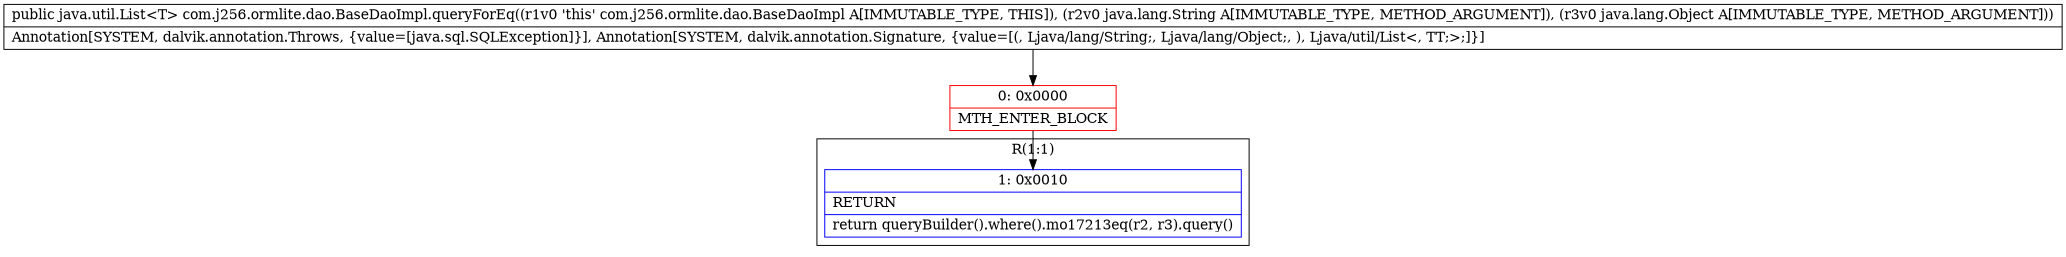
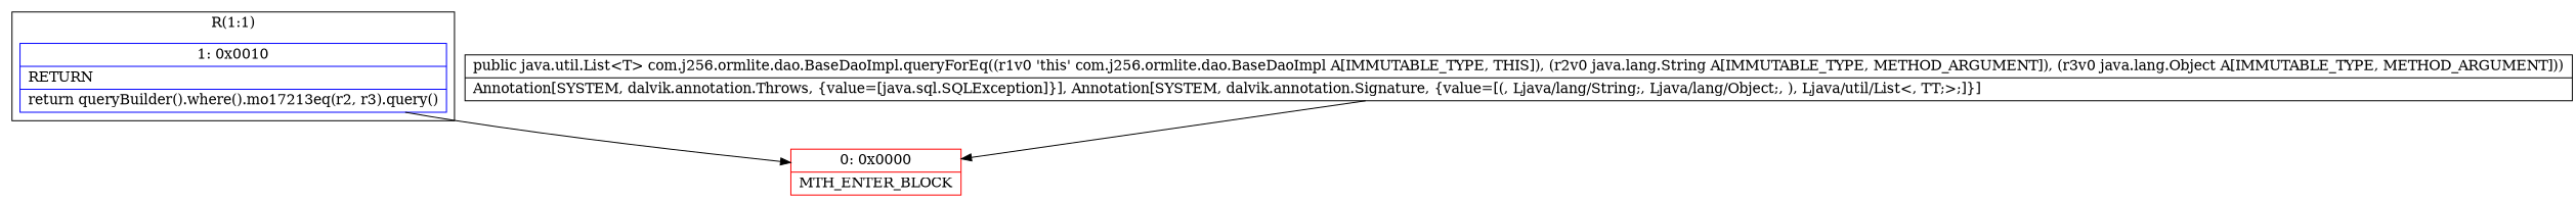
  digraph {
    node [shape=record]
    n1 [color=blue label="{1\:\ 0x0010|RETURN\l|return queryBuilder().where().mo17213eq(r2, r3).query()\l}"]
    n2 [color=red label="{0\:\ 0x0000|MTH_ENTER_BLOCK\l}"]
    n3 [label="{public java.util.List\<T\> com.j256.ormlite.dao.BaseDaoImpl.queryForEq((r1v0 'this' com.j256.ormlite.dao.BaseDaoImpl A[IMMUTABLE_TYPE, THIS]), (r2v0 java.lang.String A[IMMUTABLE_TYPE, METHOD_ARGUMENT]), (r3v0 java.lang.Object A[IMMUTABLE_TYPE, METHOD_ARGUMENT]))  | Annotation[SYSTEM, dalvik.annotation.Throws, \{value=[java.sql.SQLException]\}], Annotation[SYSTEM, dalvik.annotation.Signature, \{value=[(, Ljava\/lang\/String;, Ljava\/lang\/Object;, ), Ljava\/util\/List\<, TT;\>;]\}]\l}"]
    subgraph cluster_1 {
      label="R(1:1)"
      n1
    }
-   n2 -> n1
+   n1 -> n2
    n3 -> n2
  }
